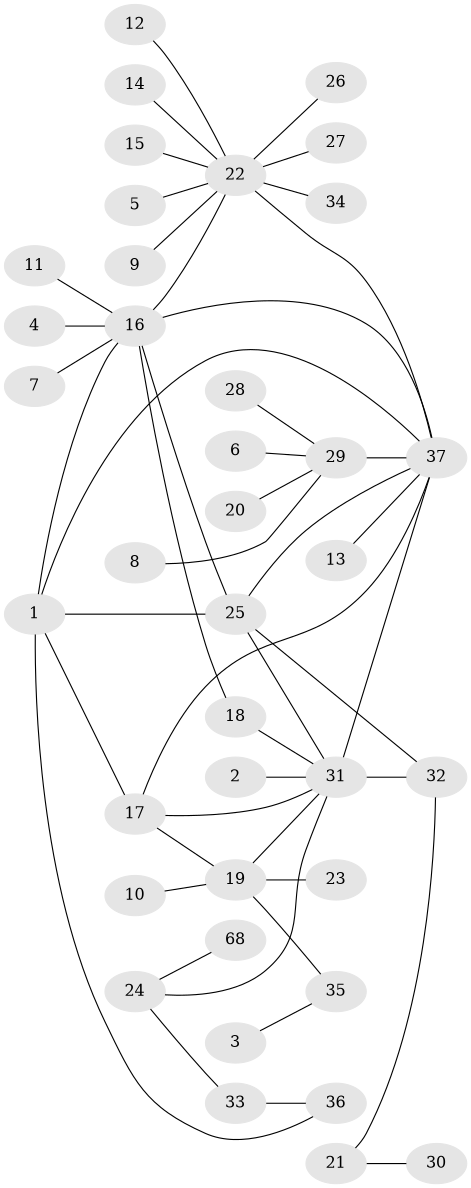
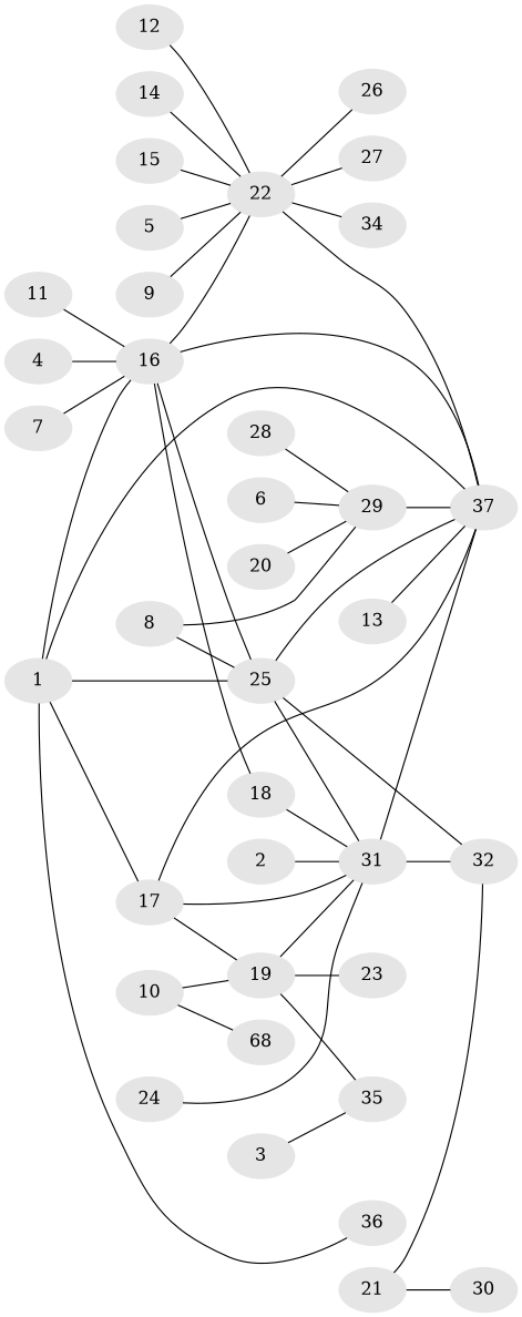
  graph {
    rankdir=LR
    node [color=gray90 style=filled]
    edge [weight=1.0]
    1
    16
    17
    25
    36
    37
    22
    18
    31
    19
    32
    2
    3
    35
    23
    4
    5
    26
    27
    34
    6
    29
    7
    8
    9
    10
    11
    12
    13
    14
    15
    20
    21
    30
    24
-   33
    n37 [label=68]
    28
    1 -- 16
    1 -- 17
    1 -- 25
    1 -- 36
    1 -- 37
    16 -- 25 [weight=2.0]
    16 -- 37
    16 -- 22
    16 -- 18
    17 -- 37
    17 -- 31
    17 -- 19
    25 -- 37
    25 -- 31
    25 -- 32
    22 -- 37
    22 -- 26
    22 -- 27
    22 -- 34
    18 -- 31
    31 -- 37
    31 -- 32
    19 -- 31
    19 -- 35
    19 -- 23
    2 -- 31
    3 -- 35
    4 -- 16
    5 -- 22
    6 -- 29
    29 -- 37 [weight=2.0]
    7 -- 16
+   8 -- 25
    8 -- 29
    9 -- 22
    10 -- 19
    11 -- 16
    12 -- 22
    13 -- 37
    14 -- 22
    15 -- 22
    20 -- 29
    21 -- 32
    21 -- 30
    24 -- 31
-   24 -- 33
-   24 -- n37
-   33 -- 36
+   10 -- n37
    28 -- 29
  }
